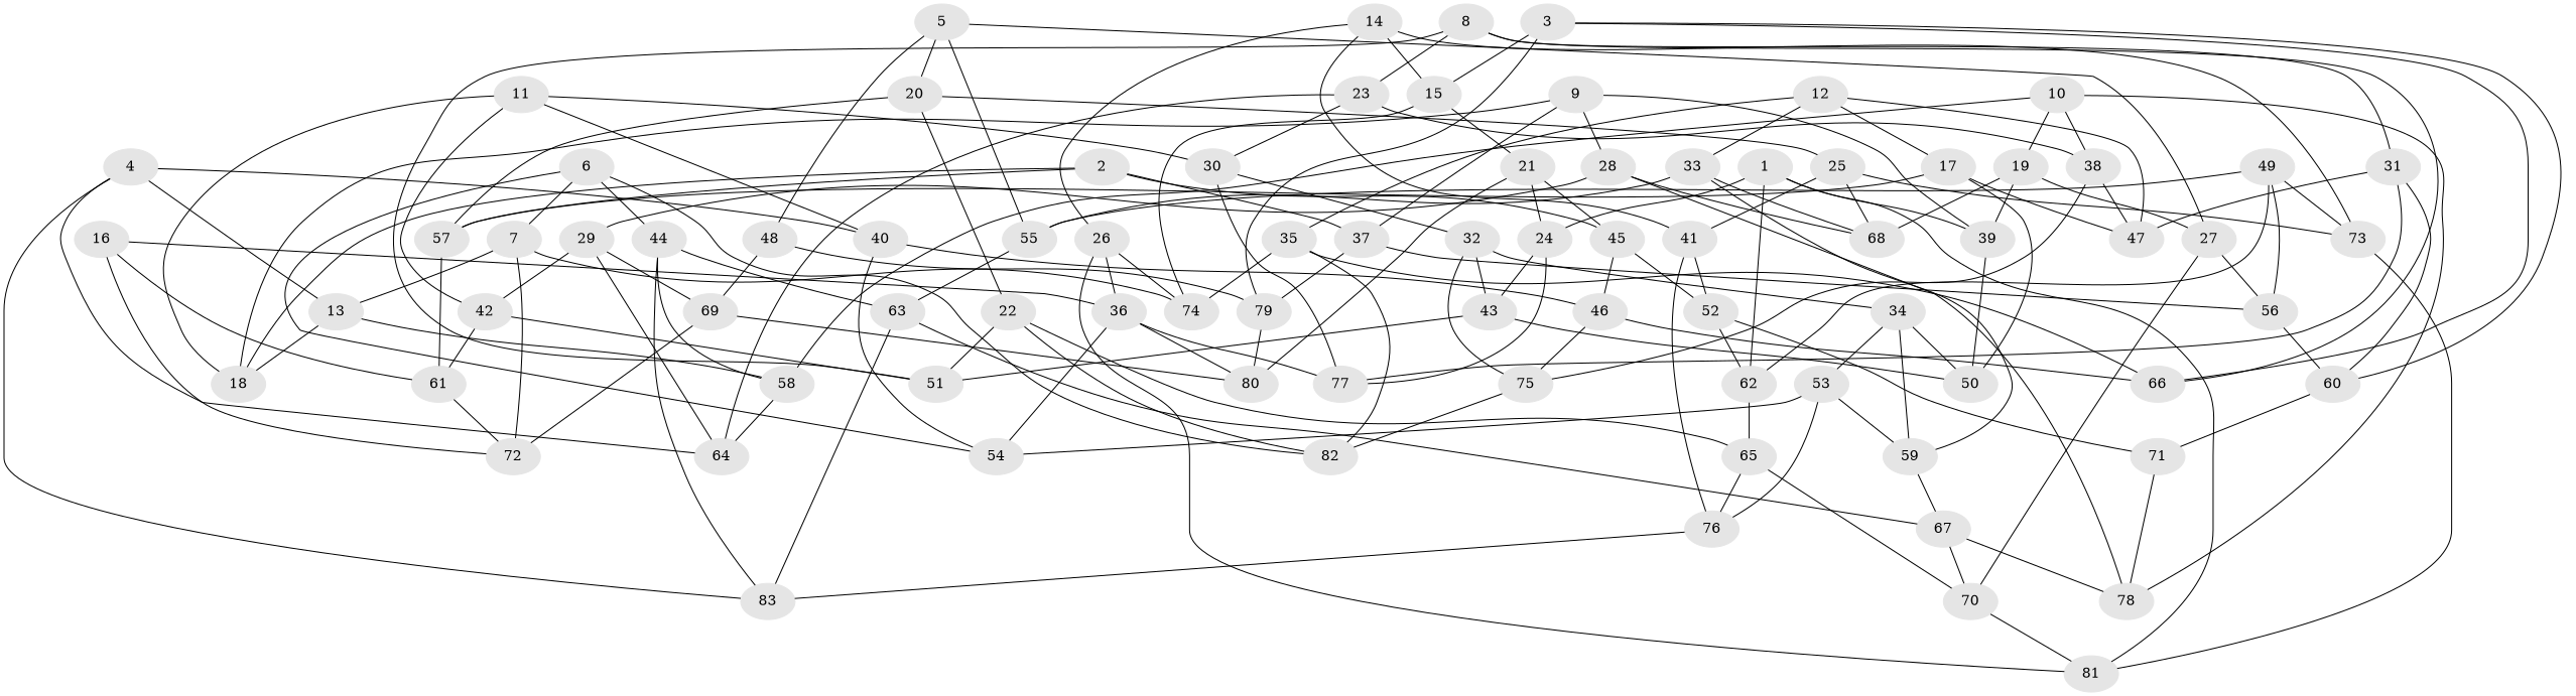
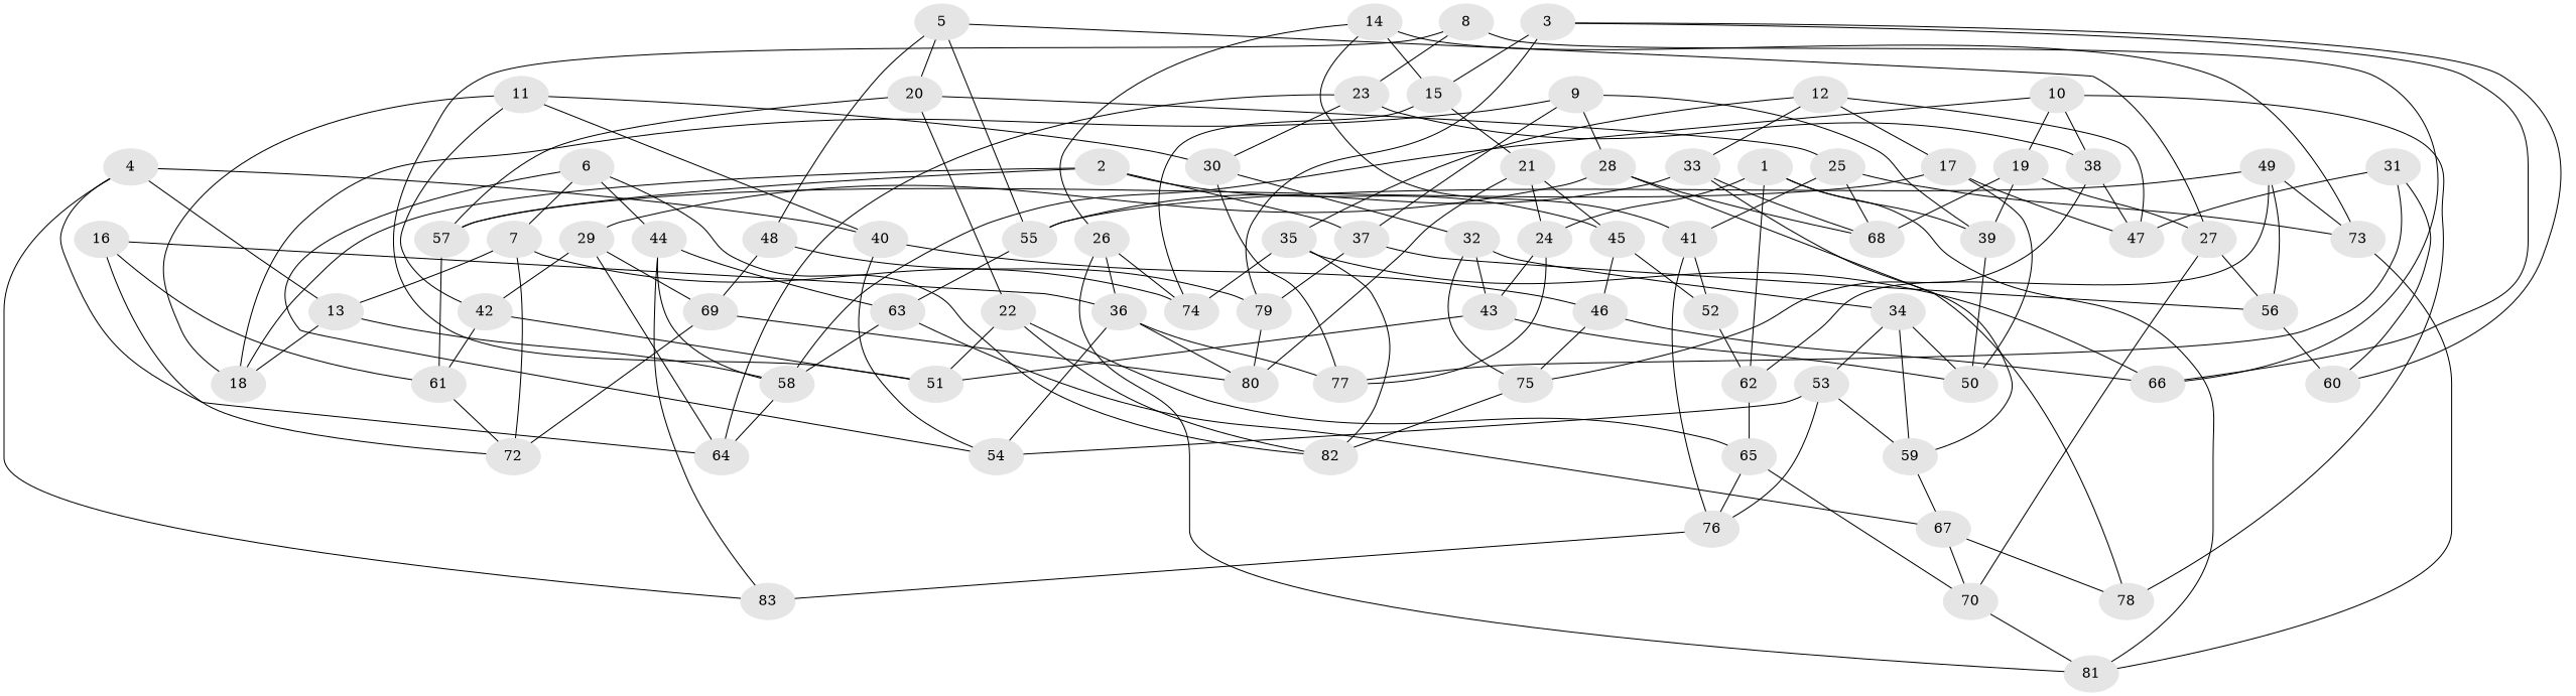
  graph {
    node [color=gray90 style=filled]
    1
    24
    39
    62
    81
    43
    77
    50
    65
    2
    18
    37
    45
    57
    79
    56
    46
    52
    61
    3
    15
    60
    66
    74
    21
-   71
    80
    4
    13
    40
    64
    83
    58
    54
    5
    20
    27
    48
    55
    22
    25
    70
    69
    63
    6
    7
    44
    82
    72
    8
    23
    31
    51
    38
    30
    47
    9
    28
    78
    68
    29
    10
    19
    75
    11
    42
    32
    12
    17
    33
    35
    59
    14
    26
    41
    73
    36
    76
    16
    34
    53
    67
    49
    1 -- 24
    1 -- 39
    1 -- 62
    1 -- 81
    24 -- 43
    24 -- 77
    39 -- 50
    62 -- 65
    43 -- 50
    43 -- 51
    65 -- 70
    65 -- 76
    2 -- 18
    2 -- 37
    2 -- 45
    2 -- 57
    37 -- 79
    37 -- 56
    45 -- 46
    45 -- 52
    57 -- 61
    79 -- 80
    56 -- 60
    46 -- 66
    46 -- 75
    52 -- 62
-   52 -- 71
    61 -- 72
    3 -- 79
    3 -- 15
    3 -- 60
    3 -- 66
    15 -- 74
    15 -- 21
-   60 -- 71
    21 -- 24
    21 -- 45
    21 -- 80
-   71 -- 78
    4 -- 13
    4 -- 40
    4 -- 64
    4 -- 83
    13 -- 18
    13 -- 58
    40 -- 46
    40 -- 54
    58 -- 64
    5 -- 20
    5 -- 27
    5 -- 48
    5 -- 55
    20 -- 57
    20 -- 22
    20 -- 25
    27 -- 56
    27 -- 70
    48 -- 79
    48 -- 69
    55 -- 63
    22 -- 65
    22 -- 82
    22 -- 51
    25 -- 68
    25 -- 41
    25 -- 73
    70 -- 81
    69 -- 80
    69 -- 72
-   63 -- 83
+   63 -- 58
    63 -- 67
    6 -- 54
    6 -- 7
    6 -- 44
    6 -- 82
    7 -- 74
    7 -- 13
    7 -- 72
    44 -- 83
    44 -- 58
    44 -- 63
    8 -- 66
    8 -- 23
-   8 -- 31
    8 -- 51
    23 -- 64
    23 -- 38
    23 -- 30
    31 -- 77
    31 -- 60
    31 -- 47
    38 -- 47
    38 -- 75
    30 -- 77
    30 -- 32
    9 -- 39
    9 -- 18
    9 -- 37
    9 -- 28
    28 -- 78
    28 -- 68
    28 -- 29
    29 -- 64
    29 -- 69
    29 -- 42
    10 -- 58
    10 -- 38
    10 -- 78
    10 -- 19
    19 -- 39
    19 -- 27
    19 -- 68
    75 -- 82
    11 -- 18
    11 -- 40
    11 -- 30
    11 -- 42
    42 -- 61
    42 -- 51
    32 -- 43
    32 -- 75
    32 -- 34
    12 -- 47
    12 -- 17
    12 -- 33
    12 -- 35
    17 -- 50
    17 -- 57
    17 -- 47
    33 -- 55
    33 -- 68
    33 -- 59
    35 -- 66
    35 -- 74
    35 -- 82
    59 -- 67
    14 -- 15
    14 -- 26
    14 -- 41
    14 -- 73
    26 -- 81
    26 -- 74
    26 -- 36
    41 -- 52
    41 -- 76
    73 -- 81
    36 -- 77
    36 -- 80
    36 -- 54
    76 -- 83
    16 -- 61
    16 -- 72
    16 -- 36
    34 -- 50
    34 -- 59
    34 -- 53
    53 -- 54
    53 -- 59
    53 -- 76
    67 -- 70
    67 -- 78
    49 -- 62
    49 -- 56
    49 -- 55
    49 -- 73
  }
